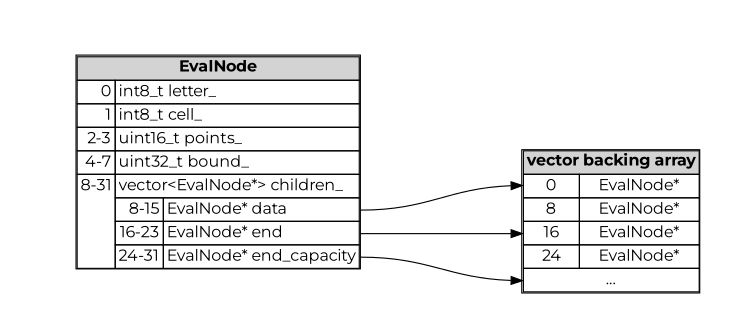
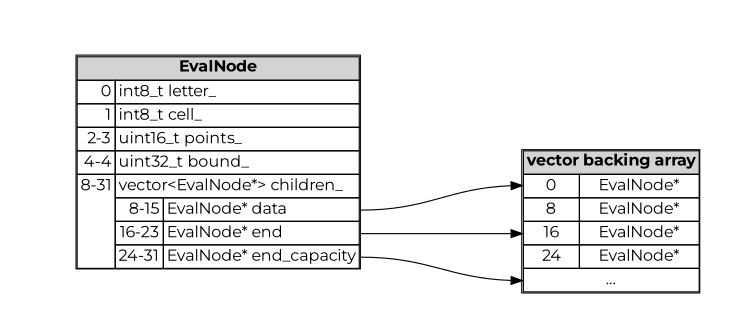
  digraph {
    rankdir=LR
    fontname=Montserrat
    node [fontname=Montserrat penwidth=0]
    edge [fontname=Montserrat]
-   n1 [label=<         <TABLE BORDER="1" CELLBORDER="1" CELLSPACING="0">             <TR><TD COLSPAN="3" BGCOLOR="lightgray"><B>EvalNode</B></TD></TR>             <TR><TD ALIGN="RIGHT">0</TD><TD COLSPAN="2" ALIGN="LEFT">int8_t letter_</TD></TR>             <TR><TD ALIGN="RIGHT">1</TD><TD COLSPAN="2" ALIGN="LEFT">int8_t cell_</TD></TR>             <TR><TD ALIGN="RIGHT">2-3</TD><TD COLSPAN="2" ALIGN="LEFT">uint16_t points_</TD></TR>             <TR><TD ALIGN="RIGHT">4-7</TD><TD COLSPAN="2" ALIGN="LEFT">uint32_t bound_</TD></TR>             <TR><TD ALIGN="RIGHT" ROWSPAN="4" VALIGN="top">8-31</TD><TD COLSPAN="2" ALIGN="LEFT">vector&lt;EvalNode*&gt; children_</TD></TR>             <TR><TD ALIGN="RIGHT">8-15</TD><TD ALIGN="LEFT" PORT="data">EvalNode* data</TD></TR>             <TR><TD ALIGN="RIGHT">16-23</TD><TD ALIGN="LEFT" PORT="end">EvalNode* end</TD></TR>             <TR><TD ALIGN="RIGHT">24-31</TD><TD ALIGN="LEFT" PORT="endcap">EvalNode* end_capacity</TD></TR>         </TABLE>     >]
+   n1 [label=<         <TABLE BORDER="1" CELLBORDER="1" CELLSPACING="0">             <TR><TD COLSPAN="3" BGCOLOR="lightgray"><B>EvalNode</B></TD></TR>             <TR><TD ALIGN="RIGHT">0</TD><TD COLSPAN="2" ALIGN="LEFT">int8_t letter_</TD></TR>             <TR><TD ALIGN="RIGHT">1</TD><TD COLSPAN="2" ALIGN="LEFT">int8_t cell_</TD></TR>             <TR><TD ALIGN="RIGHT">2-3</TD><TD COLSPAN="2" ALIGN="LEFT">uint16_t points_</TD></TR>             <TR><TD ALIGN="RIGHT">4-4</TD><TD COLSPAN="2" ALIGN="LEFT">uint32_t bound_</TD></TR>             <TR><TD ALIGN="RIGHT" ROWSPAN="4" VALIGN="top">8-31</TD><TD COLSPAN="2" ALIGN="LEFT">vector&lt;EvalNode*&gt; children_</TD></TR>             <TR><TD ALIGN="RIGHT">8-15</TD><TD ALIGN="LEFT" PORT="data">EvalNode* data</TD></TR>             <TR><TD ALIGN="RIGHT">16-23</TD><TD ALIGN="LEFT" PORT="end">EvalNode* end</TD></TR>             <TR><TD ALIGN="RIGHT">24-31</TD><TD ALIGN="LEFT" PORT="endcap">EvalNode* end_capacity</TD></TR>         </TABLE>     >]
    n2 [label=<         <TABLE BORDER="1" CELLBORDER="1" CELLSPACING="0">             <TR><TD COLSPAN="2" BGCOLOR="lightgray"><B>vector backing array</B></TD></TR>             <TR><TD PORT="0">0</TD><TD>EvalNode*</TD></TR>             <TR><TD PORT="8">8</TD><TD>EvalNode*</TD></TR>             <TR><TD PORT="16">16</TD><TD>EvalNode*</TD></TR>             <TR><TD PORT="24">24</TD><TD>EvalNode*</TD></TR>             <TR><TD PORT="30" COLSPAN="2">...</TD></TR>         </TABLE>     >]
    n1 -> n2 [headport="0:w" tailport="data:e"]
    n1 -> n2 [headport="16:w" tailport="end:e"]
    n1 -> n2 [headport="30:w" tailport="endcap:e"]
  }
